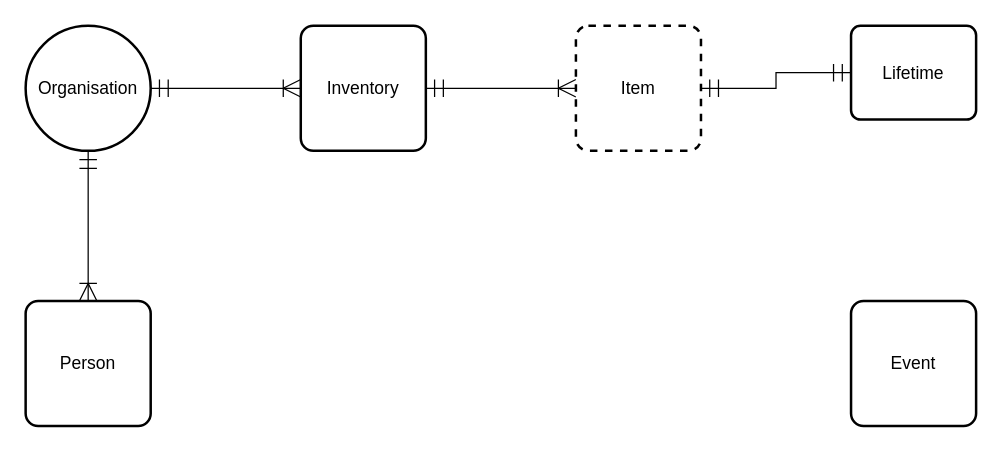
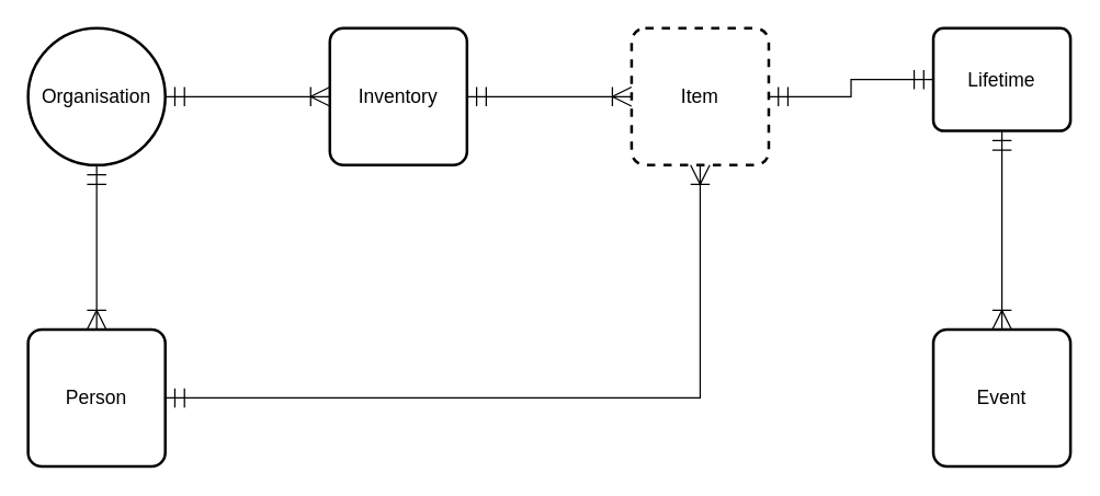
  <mxCell id="0" />
  <mxCell id="1" parent="0" />
  <mxCell id="2" style="edgeStyle=orthogonalEdgeStyle;rounded=0;orthogonalLoop=1;jettySize=auto;html=1;exitX=1;exitY=0.5;exitDx=0;exitDy=0;entryX=0;entryY=0.5;entryDx=0;entryDy=0;startArrow=ERmandOne;startFill=0;endArrow=ERoneToMany;endFill=0;endSize=12;startSize=12;" parent="1" source="3" target="5" edge="1"><mxGeometry relative="1" as="geometry" /></mxCell>
  <mxCell id="3" value="Organisation" style="ellipse;strokeWidth=2;arcSize=10;whiteSpace=wrap;html=1;align=center;fontSize=14;" parent="1" vertex="1"><mxGeometry x="20" y="20" width="100" height="100" as="geometry" /></mxCell>
  <mxCell id="4" style="edgeStyle=orthogonalEdgeStyle;rounded=0;orthogonalLoop=1;jettySize=auto;html=1;exitX=1;exitY=0.5;exitDx=0;exitDy=0;entryX=0;entryY=0.5;entryDx=0;entryDy=0;startArrow=ERmandOne;startFill=0;startSize=12;endArrow=ERoneToMany;endFill=0;endSize=12;" parent="1" source="5" target="7" edge="1"><mxGeometry relative="1" as="geometry" /></mxCell>
  <mxCell id="5" value="Inventory" style="strokeWidth=2;rounded=1;arcSize=10;whiteSpace=wrap;html=1;align=center;fontSize=14;" parent="1" vertex="1"><mxGeometry x="240" y="20" width="100" height="100" as="geometry" /></mxCell>
  <mxCell id="6" style="edgeStyle=orthogonalEdgeStyle;rounded=0;orthogonalLoop=1;jettySize=auto;html=1;exitX=1;exitY=0.5;exitDx=0;exitDy=0;entryX=0;entryY=0.5;entryDx=0;entryDy=0;startArrow=ERmandOne;startFill=0;startSize=12;endArrow=ERmandOne;endFill=0;endSize=12;" parent="1" source="7" target="9" edge="1"><mxGeometry relative="1" as="geometry" /></mxCell>
  <mxCell id="7" value="Item" style="strokeWidth=2;rounded=1;arcSize=10;whiteSpace=wrap;html=1;align=center;fontSize=14;dashed=1;" parent="1" vertex="1"><mxGeometry x="460" y="20" width="100" height="100" as="geometry" /></mxCell>
+ <mxCell id="8" style="edgeStyle=orthogonalEdgeStyle;rounded=0;orthogonalLoop=1;jettySize=auto;html=1;exitX=0.5;exitY=1;exitDx=0;exitDy=0;entryX=0.5;entryY=0;entryDx=0;entryDy=0;startArrow=ERmandOne;startFill=0;startSize=12;endArrow=ERoneToMany;endFill=0;endSize=12;" parent="1" source="9" target="10" edge="1"><mxGeometry relative="1" as="geometry" /></mxCell>
  <mxCell id="9" value="Lifetime" style="strokeWidth=2;rounded=1;arcSize=10;whiteSpace=wrap;html=1;align=center;fontSize=14;" parent="1" vertex="1"><mxGeometry x="680" y="20" width="100" height="75" as="geometry" /></mxCell>
  <mxCell id="10" value="Event" style="strokeWidth=2;rounded=1;arcSize=10;whiteSpace=wrap;html=1;align=center;fontSize=14;" parent="1" vertex="1"><mxGeometry x="680" y="240" width="100" height="100" as="geometry" /></mxCell>
  <mxCell id="11" style="edgeStyle=orthogonalEdgeStyle;rounded=0;orthogonalLoop=1;jettySize=auto;html=1;exitX=0.5;exitY=0;exitDx=0;exitDy=0;entryX=0.5;entryY=1;entryDx=0;entryDy=0;startArrow=ERoneToMany;startFill=0;startSize=12;endArrow=ERmandOne;endFill=0;endSize=12;" parent="1" source="13" target="3" edge="1"><mxGeometry relative="1" as="geometry" /></mxCell>
+ <mxCell id="12" style="edgeStyle=orthogonalEdgeStyle;rounded=0;orthogonalLoop=1;jettySize=auto;html=1;exitX=1;exitY=0.5;exitDx=0;exitDy=0;entryX=0.5;entryY=1;entryDx=0;entryDy=0;endArrow=ERoneToMany;endFill=0;startSize=12;endSize=12;startArrow=ERmandOne;startFill=0;" parent="1" source="13" target="7" edge="1"><mxGeometry relative="1" as="geometry" /></mxCell>
  <mxCell id="13" value="Person" style="strokeWidth=2;rounded=1;arcSize=10;whiteSpace=wrap;html=1;align=center;fontSize=14;" parent="1" vertex="1"><mxGeometry x="20" y="240" width="100" height="100" as="geometry" /></mxCell>
